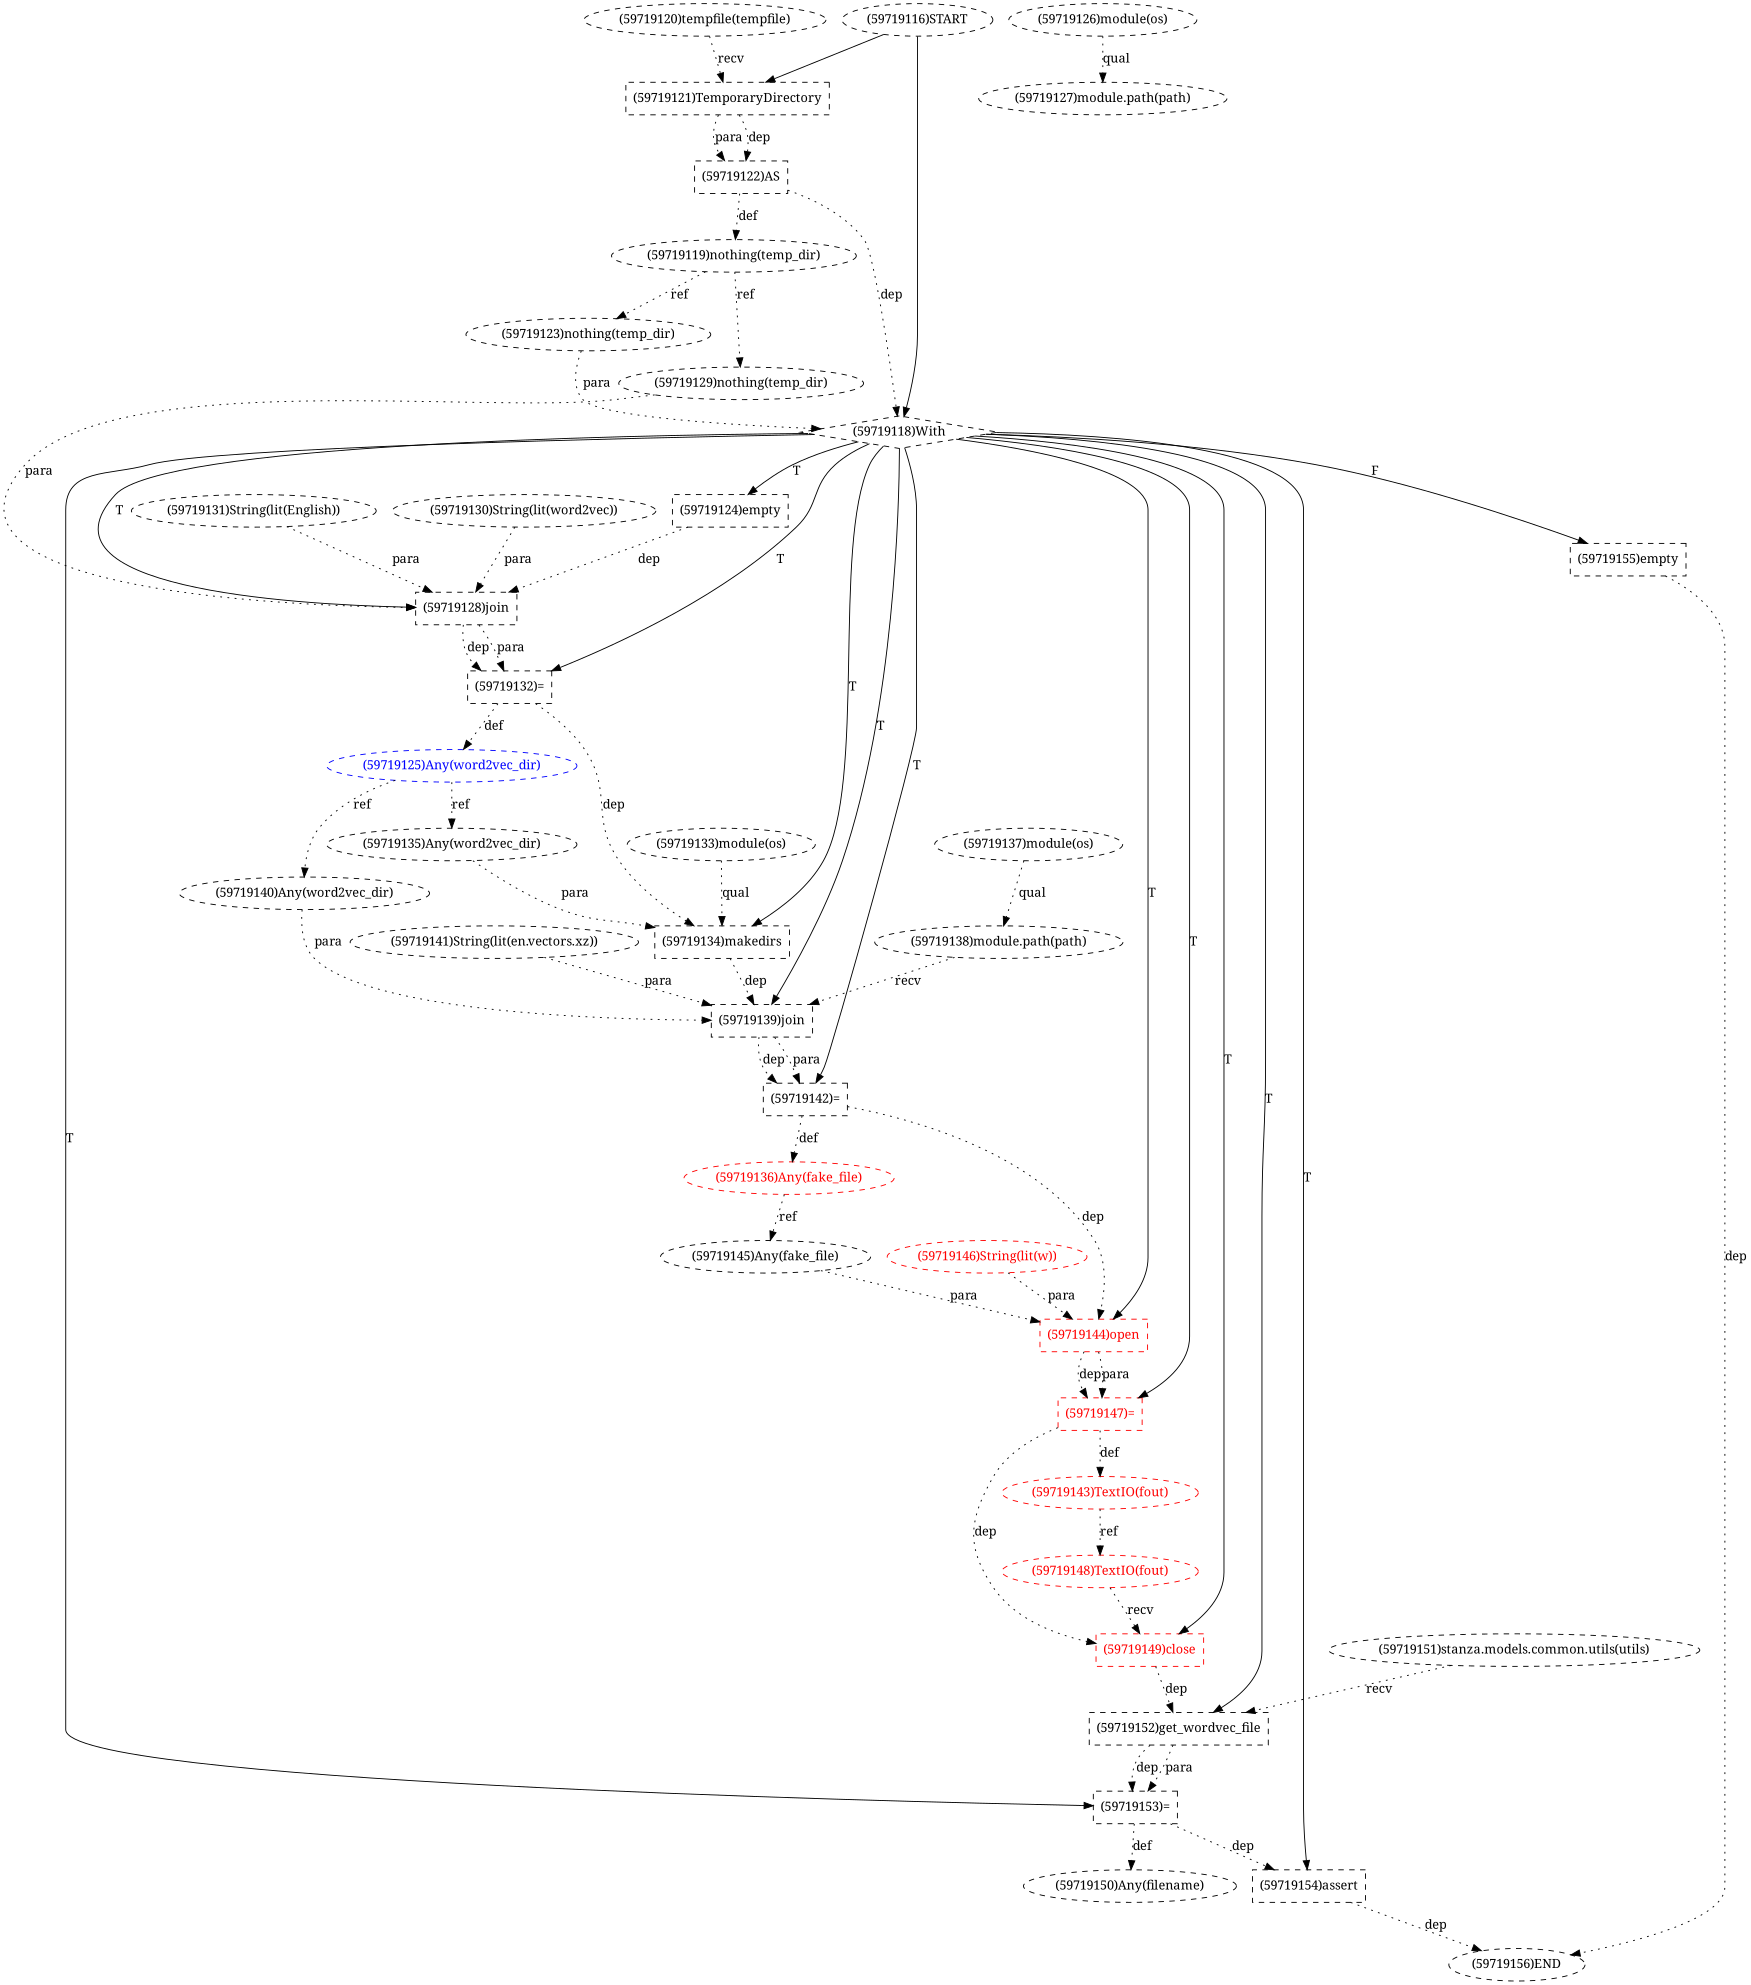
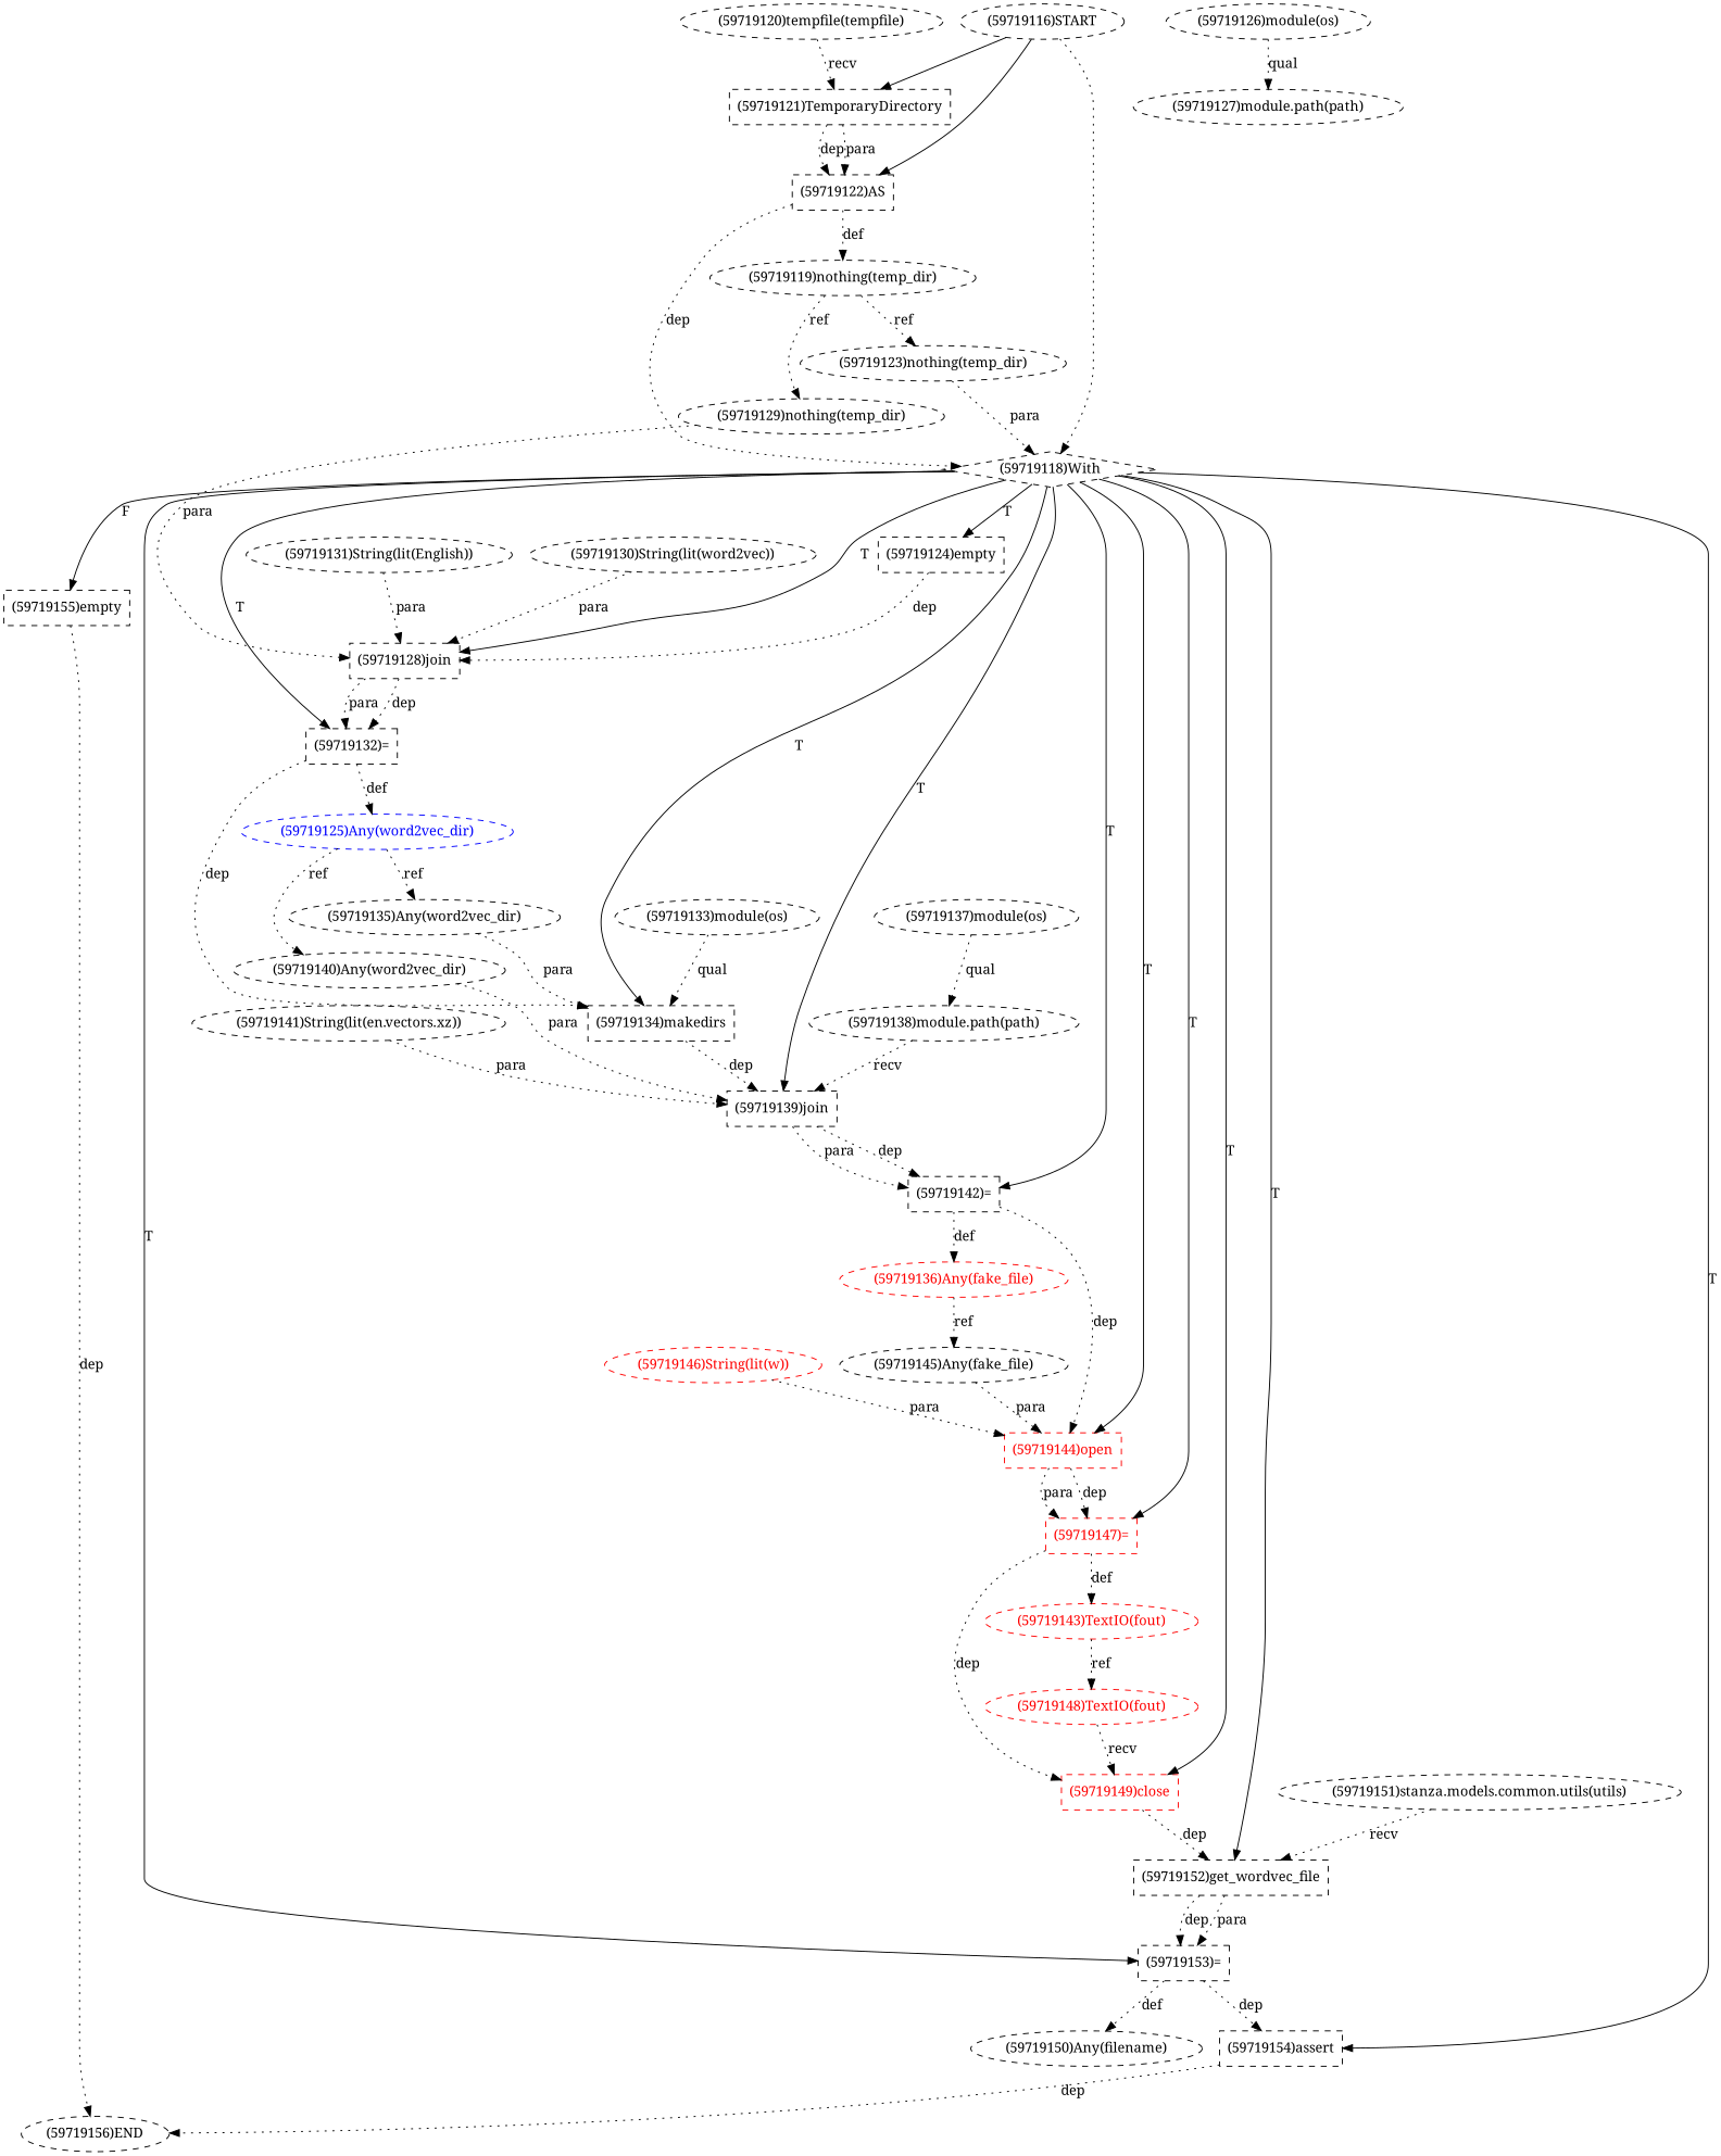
  digraph {
    fontname="Noto Serif"
    node [fontname="Noto Serif" shape=ellipse style=dashed]
    edge [fontname="Noto Serif" style=dotted]
    n1 [label="(59719153)=" shape=box]
    n2 [label="(59719154)assert" shape=box]
    n3 [label="(59719150)Any(filename)"]
    n4 [label="(59719156)END" shape=""]
    n5 [color=red fontcolor=red label="(59719149)close" shape=box]
    n6 [label="(59719152)get_wordvec_file" shape=box]
    n7 [label="(59719126)module(os)"]
    n8 [label="(59719127)module.path(path)"]
    n9 [color=blue fontcolor=blue label="(59719125)Any(word2vec_dir)"]
    n10 [label="(59719135)Any(word2vec_dir)"]
    n11 [label="(59719140)Any(word2vec_dir)"]
    n12 [label="(59719134)makedirs" shape=box]
    n13 [label="(59719139)join" shape=box]
    n14 [color=red fontcolor=red label="(59719144)open" shape=box]
    n15 [color=red fontcolor=red label="(59719147)=" shape=box]
    n16 [color=red fontcolor=red label="(59719143)TextIO(fout)"]
    n17 [color=red fontcolor=red label="(59719148)TextIO(fout)"]
    n18 [label="(59719133)module(os)"]
    n19 [label="(59719129)nothing(temp_dir)"]
    n20 [label="(59719128)join" shape=box]
    n21 [label="(59719132)=" shape=box]
    n22 [label="(59719118)With" shape=diamond]
    n23 [label="(59719155)empty" shape=box]
    n24 [label="(59719142)=" shape=box]
    n25 [label="(59719124)empty" shape=box]
    n26 [color=red fontcolor=red label="(59719136)Any(fake_file)"]
    n27 [label="(59719131)String(lit(English))"]
    n28 [label="(59719121)TemporaryDirectory" shape=box]
    n29 [label="(59719122)AS" shape=box]
    n30 [color=black fontcolor=black label="(59719119)nothing(temp_dir)"]
    n31 [color=red fontcolor=red label="(59719146)String(lit(w))"]
    n32 [label="(59719130)String(lit(word2vec))"]
    n33 [label="(59719138)module.path(path)"]
    n34 [label="(59719120)tempfile(tempfile)"]
    n35 [label="(59719141)String(lit(en.vectors.xz))"]
    n36 [label="(59719123)nothing(temp_dir)"]
    n37 [label="(59719116)START" shape=""]
    n38 [label="(59719151)stanza.models.common.utils(utils)"]
    n39 [label="(59719145)Any(fake_file)"]
    n40 [label="(59719137)module(os)"]
    n1 -> n2 [label=dep]
    n1 -> n3 [label=def]
    n2 -> n4 [label=dep]
    n5 -> n6 [label=dep]
    n6 -> n1 [label=dep]
    n6 -> n1 [label=para]
    n7 -> n8 [label=qual]
    n9 -> n10 [label=ref]
    n9 -> n11 [label=ref]
    n10 -> n12 [label=para]
    n11 -> n13 [label=para]
    n12 -> n13 [label=dep]
    n13 -> n24 [label=dep]
    n13 -> n24 [label=para]
    n14 -> n15 [label=dep]
    n14 -> n15 [label=para]
    n15 -> n5 [label=dep]
    n15 -> n16 [label=def]
    n16 -> n17 [label=ref]
    n17 -> n5 [label=recv]
    n18 -> n12 [label=qual]
    n19 -> n20 [label=para]
    n20 -> n21 [label=dep]
    n20 -> n21 [label=para]
    n21 -> n9 [label=def]
    n21 -> n12 [label=dep]
    n22 -> n1 [label=T style=""]
    n22 -> n2 [label=T style=""]
    n22 -> n5 [label=T style=""]
    n22 -> n6 [label=T style=""]
    n22 -> n12 [label=T style=""]
    n22 -> n13 [label=T style=""]
    n22 -> n14 [label=T style=""]
    n22 -> n15 [label=T style=""]
    n22 -> n20 [label=T style=""]
    n22 -> n21 [label=T style=""]
    n22 -> n23 [label=F style=""]
    n22 -> n24 [label=T style=""]
    n22 -> n25 [label=T style=""]
    n23 -> n4 [label=dep]
    n24 -> n14 [label=dep]
    n24 -> n26 [label=def]
    n25 -> n20 [label=dep]
    n26 -> n39 [label=ref]
    n27 -> n20 [label=para]
    n28 -> n29 [label=dep]
    n28 -> n29 [label=para]
    n29 -> n22 [label=dep]
    n29 -> n30 [label=def]
    n30 -> n19 [label=ref]
    n30 -> n36 [label=ref]
    n31 -> n14 [label=para]
    n32 -> n20 [label=para]
    n33 -> n13 [label=recv]
    n34 -> n28 [label=recv]
    n35 -> n13 [label=para]
    n36 -> n22 [label=para]
-   n37 -> n22 [style=solid]
+   n37 -> n22
    n37 -> n28 [style=solid]
+   n37 -> n29 [style=solid]
    n38 -> n6 [label=recv]
    n39 -> n14 [label=para]
    n40 -> n33 [label=qual]
  }
